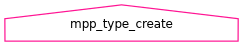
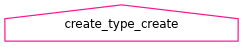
  digraph {
    rankdir=LR
-   n1 [color=deeppink fillcolor=white fontname=Helvetica fontsize=10 height=0.2 label=mpp_type_create shape=house style=filled width=0.4]
+   n1 [color=deeppink fillcolor=white fontname=Helvetica fontsize=10 height=0.2 label=create_type_create shape=house style=filled width=0.4]
  }
